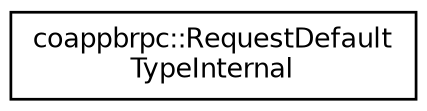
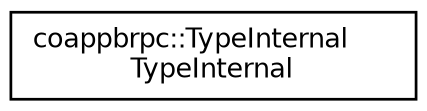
  digraph {
    rankdir=TB
-   n1 [color=black fillcolor=white fontname=Helvetica fontsize=10 height=0.2 label="coappbrpc::RequestDefault\lTypeInternal" shape=record style=filled width=0.4]
+   n1 [color=black fillcolor=white fontname=Helvetica fontsize=10 height=0.2 label="coappbrpc::TypeInternal\lTypeInternal" shape=record style=filled width=0.4]
  }
